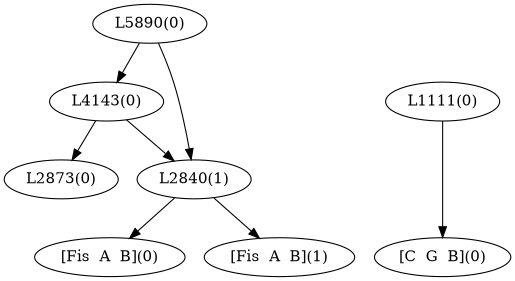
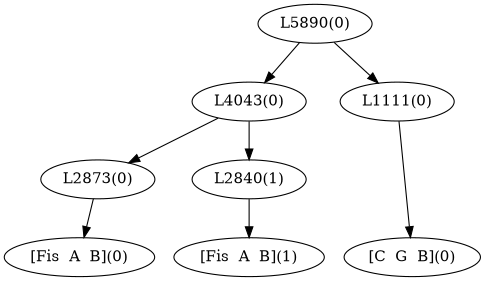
  digraph {
    "L5890(0)"
-   "L4043(0)" [label="L4143(0)"]
+   "L4043(0)"
    n3 [label="L1111(0)"]
    n4 [label="L2873(0)"]
    n5 [label="L2840(1)"]
    "[Fis  A  B](0)"
    "[Fis  A  B](1)"
    "[C  G  B](0)"
    subgraph sub_1 {
      rank=min
      "L5890(0)"
    }
    subgraph sub_2 {
      rank=same
      "L4043(0)"
      n3
    }
    subgraph sub_3 {
      rank=same
      n4
      n5
    }
    subgraph sub_4 {
      rank=max
      "[Fis  A  B](0)"
      "[Fis  A  B](1)"
      "[C  G  B](0)"
    }
    "L5890(0)" -> "L4043(0)"
-   "L5890(0)" -> n5
+   "L5890(0)" -> n3
    "L4043(0)" -> n4
    "L4043(0)" -> n5
    n3 -> "[C  G  B](0)"
-   n5 -> "[Fis  A  B](0)"
+   n4 -> "[Fis  A  B](0)"
    n5 -> "[Fis  A  B](1)"
  }
